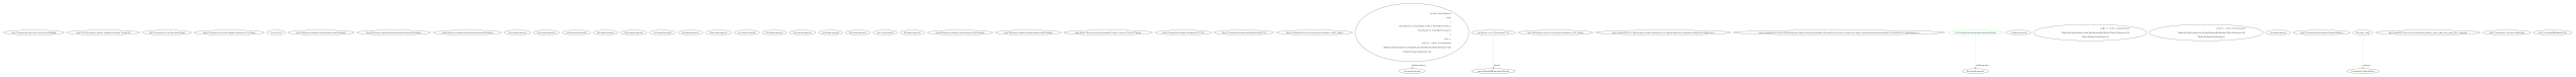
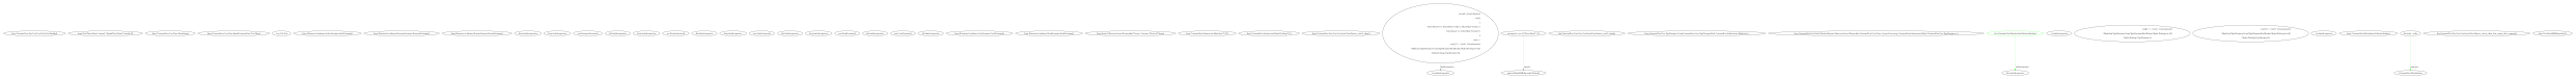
  digraph {
    fontname="EB Garamond"
    node [cluster="lambda expression" fontname="EB Garamond" span="19-19" file="SlovenianFormatter.cs"]
    edge [color=darkseagreen4 fontname="EB Garamond" style=dashed]
    n1 [cluster="CommandLine.Tests.Unit.Core.TokenTests.Equality()" label="Entry CommandLine.Tests.Unit.Core.TokenTests.Equality()" span="16-16" file=""]
    n2 [cluster="CommandLine.Tests.Unit.Core.TokenTests.Equality()" label="Assert.True(Token.Name(''nametok'').Equals(Token.Name(''nametok'')))" span="18-18" file=""]
    n3 [cluster="CommandLine.Core.Token.Name(string)" label="Entry CommandLine.Core.Token.Name(string)" file=""]
    n4 [cluster="CommandLine.Core.Token.Equals(CommandLine.Core.Token)" label="Entry CommandLine.Core.Token.Equals(CommandLine.Core.Token)" span="55-55" file=""]
    n5 [cluster="Unk.True" label="Entry Unk.True" span="" file=""]
    n6 [cluster="Humanizer.Localisation.ArabicFormatter.ArabicFormatter()" file="NumberToWordsExtension.cs" label="Entry Humanizer.Localisation.ArabicFormatter.ArabicFormatter()" span="2-2"]
    n7 [cluster="Humanizer.Localisation.RomanianFormatter.RomanianFormatter()" file="NumberToWordsExtension.cs" label="Entry Humanizer.Localisation.RomanianFormatter.RomanianFormatter()" span="2-2"]
    n8 [cluster="Humanizer.Localisation.RussianFormatter.RussianFormatter()" file="NumberToWordsExtension.cs" label="Entry Humanizer.Localisation.RussianFormatter.RussianFormatter()" span="2-2"]
    n9 [file="NumberToWordsExtension.cs" label="Entry lambda expression"]
    n10 [file="NumberToWordsExtension.cs" label="Entry lambda expression" span="15-15"]
    n11 [file="NumberToWordsExtension.cs" label="new RomanianFormatter()" span="15-15"]
    n12 [file="NumberToWordsExtension.cs" label="Exit lambda expression" span="15-15"]
    n13 [file="NumberToWordsExtension.cs" label="Entry lambda expression" span="16-16"]
    n14 [file="NumberToWordsExtension.cs" label="new RussianFormatter()" span="16-16"]
    n15 [file="NumberToWordsExtension.cs" label="Exit lambda expression" span="16-16"]
    n16 [file="NumberToWordsExtension.cs" label="Entry lambda expression" span="17-17"]
    n17 [file="NumberToWordsExtension.cs" label="new ArabicFormatter()" span="17-17"]
    n18 [file="NumberToWordsExtension.cs" label="Exit lambda expression" span="17-17"]
    n19 [file="NumberToWordsExtension.cs" label="Entry lambda expression" span="18-18"]
    n20 [file="NumberToWordsExtension.cs" label="new SlovakFormatter()" span="18-18"]
    n21 [file="NumberToWordsExtension.cs" label="Exit lambda expression" span="18-18"]
    n22 [file="NumberToWordsExtension.cs" label="new CzechFormatter()"]
    n23 [file="NumberToWordsExtension.cs" label="Exit lambda expression"]
    n24 [cluster="Humanizer.Localisation.CzechFormatter.CzechFormatter()" file="NumberToWordsExtension.cs" label="Entry Humanizer.Localisation.CzechFormatter.CzechFormatter()" span="2-2"]
    n25 [cluster="Humanizer.Localisation.SlovakFormatter.SlovakFormatter()" file="NumberToWordsExtension.cs" label="Entry Humanizer.Localisation.SlovakFormatter.SlovakFormatter()" span="2-2"]
    n26 [cluster="System.Collections.Generic.IEnumerable<TSource>.Contains<TSource>(TSource)" label="Entry System.Collections.Generic.IEnumerable<TSource>.Contains<TSource>(TSource)" span="0-0"]
    n27 [cluster="CommandLine.Infrastructure.Maybe.Just<T>(T)" label="Entry CommandLine.Infrastructure.Maybe.Just<T>(T)" span="71-71"]
    n28 [cluster="CommandLine.Infrastructure.Maybe.Nothing<T>()" label="Entry CommandLine.Infrastructure.Maybe.Nothing<T>()" span="66-66"]
    n29 [cluster="CommandLine.Tests.Unit.Core.SwitchTests.Partition_switch_values()" label="Entry CommandLine.Tests.Unit.Core.SwitchTests.Partition_switch_values()" span="28-28"]
    n30 [cluster="CommandLine.Tests.Unit.Core.SwitchTests.Partition_switch_values()" label="var result = Switch.Partition(\r\n                new []\r\n                    {\r\n                        Token.Name(''str''), Token.Value(''strvalue''), Token.Value(''freevalue''),\r\n                        Token.Name(''x''), Token.Value(''freevalue2'')\r\n                    },\r\n                name =>\r\n                    new[] { ''x'', ''switch'' }.Contains(name)\r\n                        ? Maybe.Just(TypeDescriptor.Create(TypeDescriptorKind.Boolean, Maybe.Nothing<int>()))\r\n                        : Maybe.Nothing<TypeDescriptor>())" span="32-41"]
    n31 [label="Entry lambda expression" span="38-41"]
    n32 [cluster="CommandLine.Tests.Unit.Core.SwitchTests.Partition_switch_values()" label="expected.ShouldAllBeEquivalentTo(result)" span="43-43"]
    n33 [cluster="CommandLine.Tests.Unit.Core.SwitchTests.Partition_switch_values()" label="var expected = new [] { Token.Name(''x'') }" span="30-30"]
    n34 [cluster="CommandLine.Tests.Unit.Core.SwitchTests.Partition_switch_values()" label="Exit CommandLine.Tests.Unit.Core.SwitchTests.Partition_switch_values()" span="28-28"]
    n35 [cluster="CommandLine.Core.TypeDescriptor.Create(CommandLine.Core.TypeDescriptorKind, CommandLine.Infrastructure.Maybe<int>)" label="Entry CommandLine.Core.TypeDescriptor.Create(CommandLine.Core.TypeDescriptorKind, CommandLine.Infrastructure.Maybe<int>)" span="36-36"]
    n36 [cluster="CommandLine.Core.Switch.Partition(System.Collections.Generic.IEnumerable<CommandLine.Core.Token>, System.Func<string, CommandLine.Infrastructure.Maybe<CommandLine.Core.TypeDescriptor>>)" label="Entry CommandLine.Core.Switch.Partition(System.Collections.Generic.IEnumerable<CommandLine.Core.Token>, System.Func<string, CommandLine.Infrastructure.Maybe<CommandLine.Core.TypeDescriptor>>)" span="11-11"]
    n37 [label="Entry lambda expression" span="19-22"]
    n38 [label="Exit lambda expression" span="19-22"]
    n39 [label="new[] { ''x'', ''switch'' }.Contains(name)\r\n                        ? Maybe.Just(TypeDescriptor.Create(TypeDescriptorKind.Boolean, Maybe.Nothing<int>()))\r\n                        : Maybe.Nothing<TypeDescriptor>()" span="20-22"]
    n40 [label="new[] { ''x'', ''switch'' }.Contains(name)\r\n                        ? Maybe.Just(TypeDescriptor.Create(TypeDescriptorKind.Boolean, Maybe.Nothing<int>()))\r\n                        : Maybe.Nothing<TypeDescriptor>()" span="39-41"]
    n41 [label="Exit lambda expression" span="38-41"]
    n42 [cluster="CommandLine.ValueAttribute.ValueAttribute(int)" label="Entry CommandLine.ValueAttribute.ValueAttribute(int)" span="17-17"]
    n43 [cluster="CommandLine.ValueAttribute.ValueAttribute(int)" color=black community=0 label="this.index = index" prediction=0]
    n44 [cluster="CommandLine.Tests.Unit.Core.SwitchTests.Partition_switch_values_from_empty_token_sequence()" label="CommandLine.ValueAttribute" span=""]
    n45 [cluster="CommandLine.ValueAttribute.ValueAttribute(int)" color=green community=0 label="Exit CommandLine.ValueAttribute.ValueAttribute(int)" prediction=1 span="17-17"]
    n46 [cluster="CommandLine.Tests.Unit.Core.SwitchTests.Partition_switch_values_from_empty_token_sequence()" label="Exit CommandLine.Tests.Unit.Core.SwitchTests.Partition_switch_values_from_empty_token_sequence()" span="13-13"]
-   n47 [cluster="CommandLine.Core.Token.Value(string)" label="Entry CommandLine.Core.Token.Value(string)" span="24-24"]
    n48 [cluster="Unk.ShouldAllBeEquivalentTo" label="Entry Unk.ShouldAllBeEquivalentTo" span=""]
    n30 -> n31 [label="lambda expression"]
    n33 -> n32 [label=expected]
    n43 -> n44 [color=green label=expression]
    n45 -> n37 [color=green label="lambda expression"]
  }
